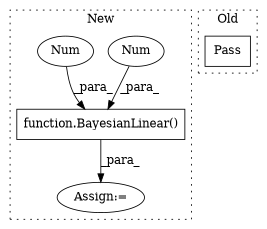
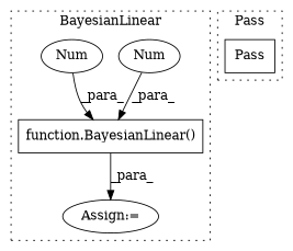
  digraph {
    node [a=76 l=2 shape=ellipse]
    n1 [a=75 l="15,1" label="function.BayesianLinear()" s="725,746" shape=box]
    n2 [label=Num s=740]
    n3 [label=Num s=744]
    n4 [a=68 l=3 label="Assign:=" s=722]
    n5 [a=62 l=4 label=Pass s=408 shape=box]
    subgraph cluster_1 {
-     label=New
+     label=BayesianLinear
      style=dotted
      n1
      n2
      n3
      n4
    }
    subgraph cluster_2 {
-     label=Old
+     label=Pass
      style=dotted
      n5
    }
    n1 -> n4 [label=_para_]
    n2 -> n1 [label=_para_]
    n3 -> n1 [label=_para_]
  }
